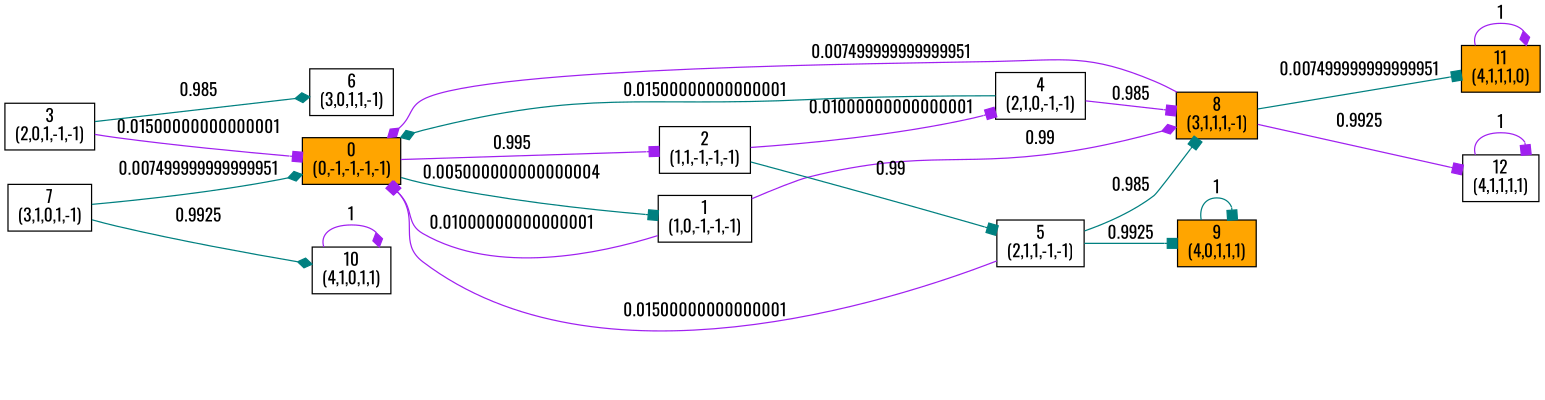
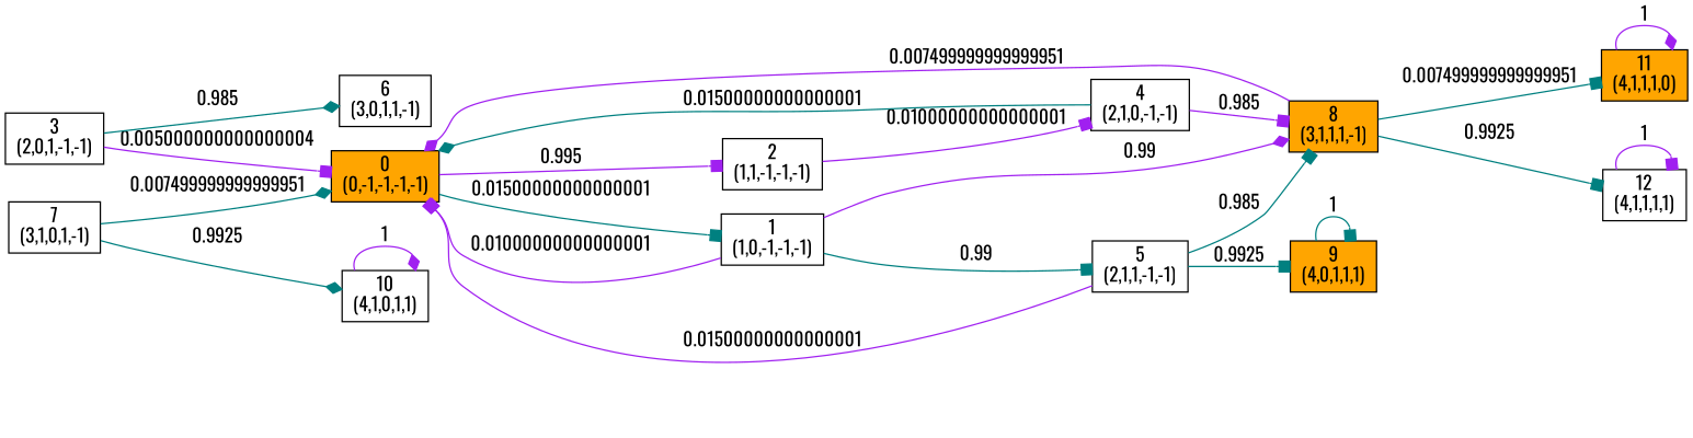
  digraph {
    fontname=Oswald
    rankdir=LR
    node [fillcolor=white fontname=Oswald shape=box style=filled]
    edge [arrowhead=box color=purple fontname=Oswald]
    n1 [fillcolor=orange label="0\n(0,-1,-1,-1,-1)"]
    n2 [label="1\n(1,0,-1,-1,-1)"]
    n3 [label="2\n(1,1,-1,-1,-1)"]
    n4 [fillcolor=orange label="8\n(3,1,1,1,-1)"]
    n5 [label="4\n(2,1,0,-1,-1)"]
    n6 [label="5\n(2,1,1,-1,-1)"]
    n7 [label="3\n(2,0,1,-1,-1)"]
    n8 [label="6\n(3,0,1,1,-1)"]
    n9 [fillcolor=orange label="9\n(4,0,1,1,1)"]
    n10 [label="7\n(3,1,0,1,-1)"]
    n11 [label="10\n(4,1,0,1,1)"]
    n12 [fillcolor=orange label="11\n(4,1,1,1,0)"]
    n13 [label="12\n(4,1,1,1,1)"]
-   n1 -> n2 [color=teal label=0.005000000000000004]
+   n1 -> n2 [color=teal label=0.01500000000000001]
    n1 -> n3 [label=0.995]
    n2 -> n1 [label=0.01000000000000001]
    n2 -> n4 [arrowhead=diamond label=0.99]
    n3 -> n5 [label=0.01000000000000001]
-   n3 -> n6 [color=teal label=0.99]
+   n2 -> n6 [color=teal label=0.99]
    n4 -> n1 [arrowhead=diamond label=0.007499999999999951]
    n4 -> n12 [color=teal label=0.007499999999999951]
-   n4 -> n13 [label=0.9925]
+   n4 -> n13 [color=teal label=0.9925]
    n5 -> n1 [arrowhead=diamond color=teal label=0.01500000000000001]
    n5 -> n4 [label=0.985]
    n6 -> n1 [label=0.01500000000000001]
    n6 -> n4 [color=teal label=0.985]
    n6 -> n9 [color=teal label=0.9925]
-   n7 -> n1 [label=0.01500000000000001]
+   n7 -> n1 [label=0.005000000000000004]
    n7 -> n8 [arrowhead=diamond color=teal label=0.985]
    n9 -> n9 [color=teal label=1]
    n10 -> n1 [arrowhead=diamond color=teal label=0.007499999999999951]
    n10 -> n11 [arrowhead=diamond color=teal label=0.9925]
    n11 -> n11 [arrowhead=diamond label=1]
    n12 -> n12 [arrowhead=diamond label=1]
    n13 -> n13 [label=1]
  }
